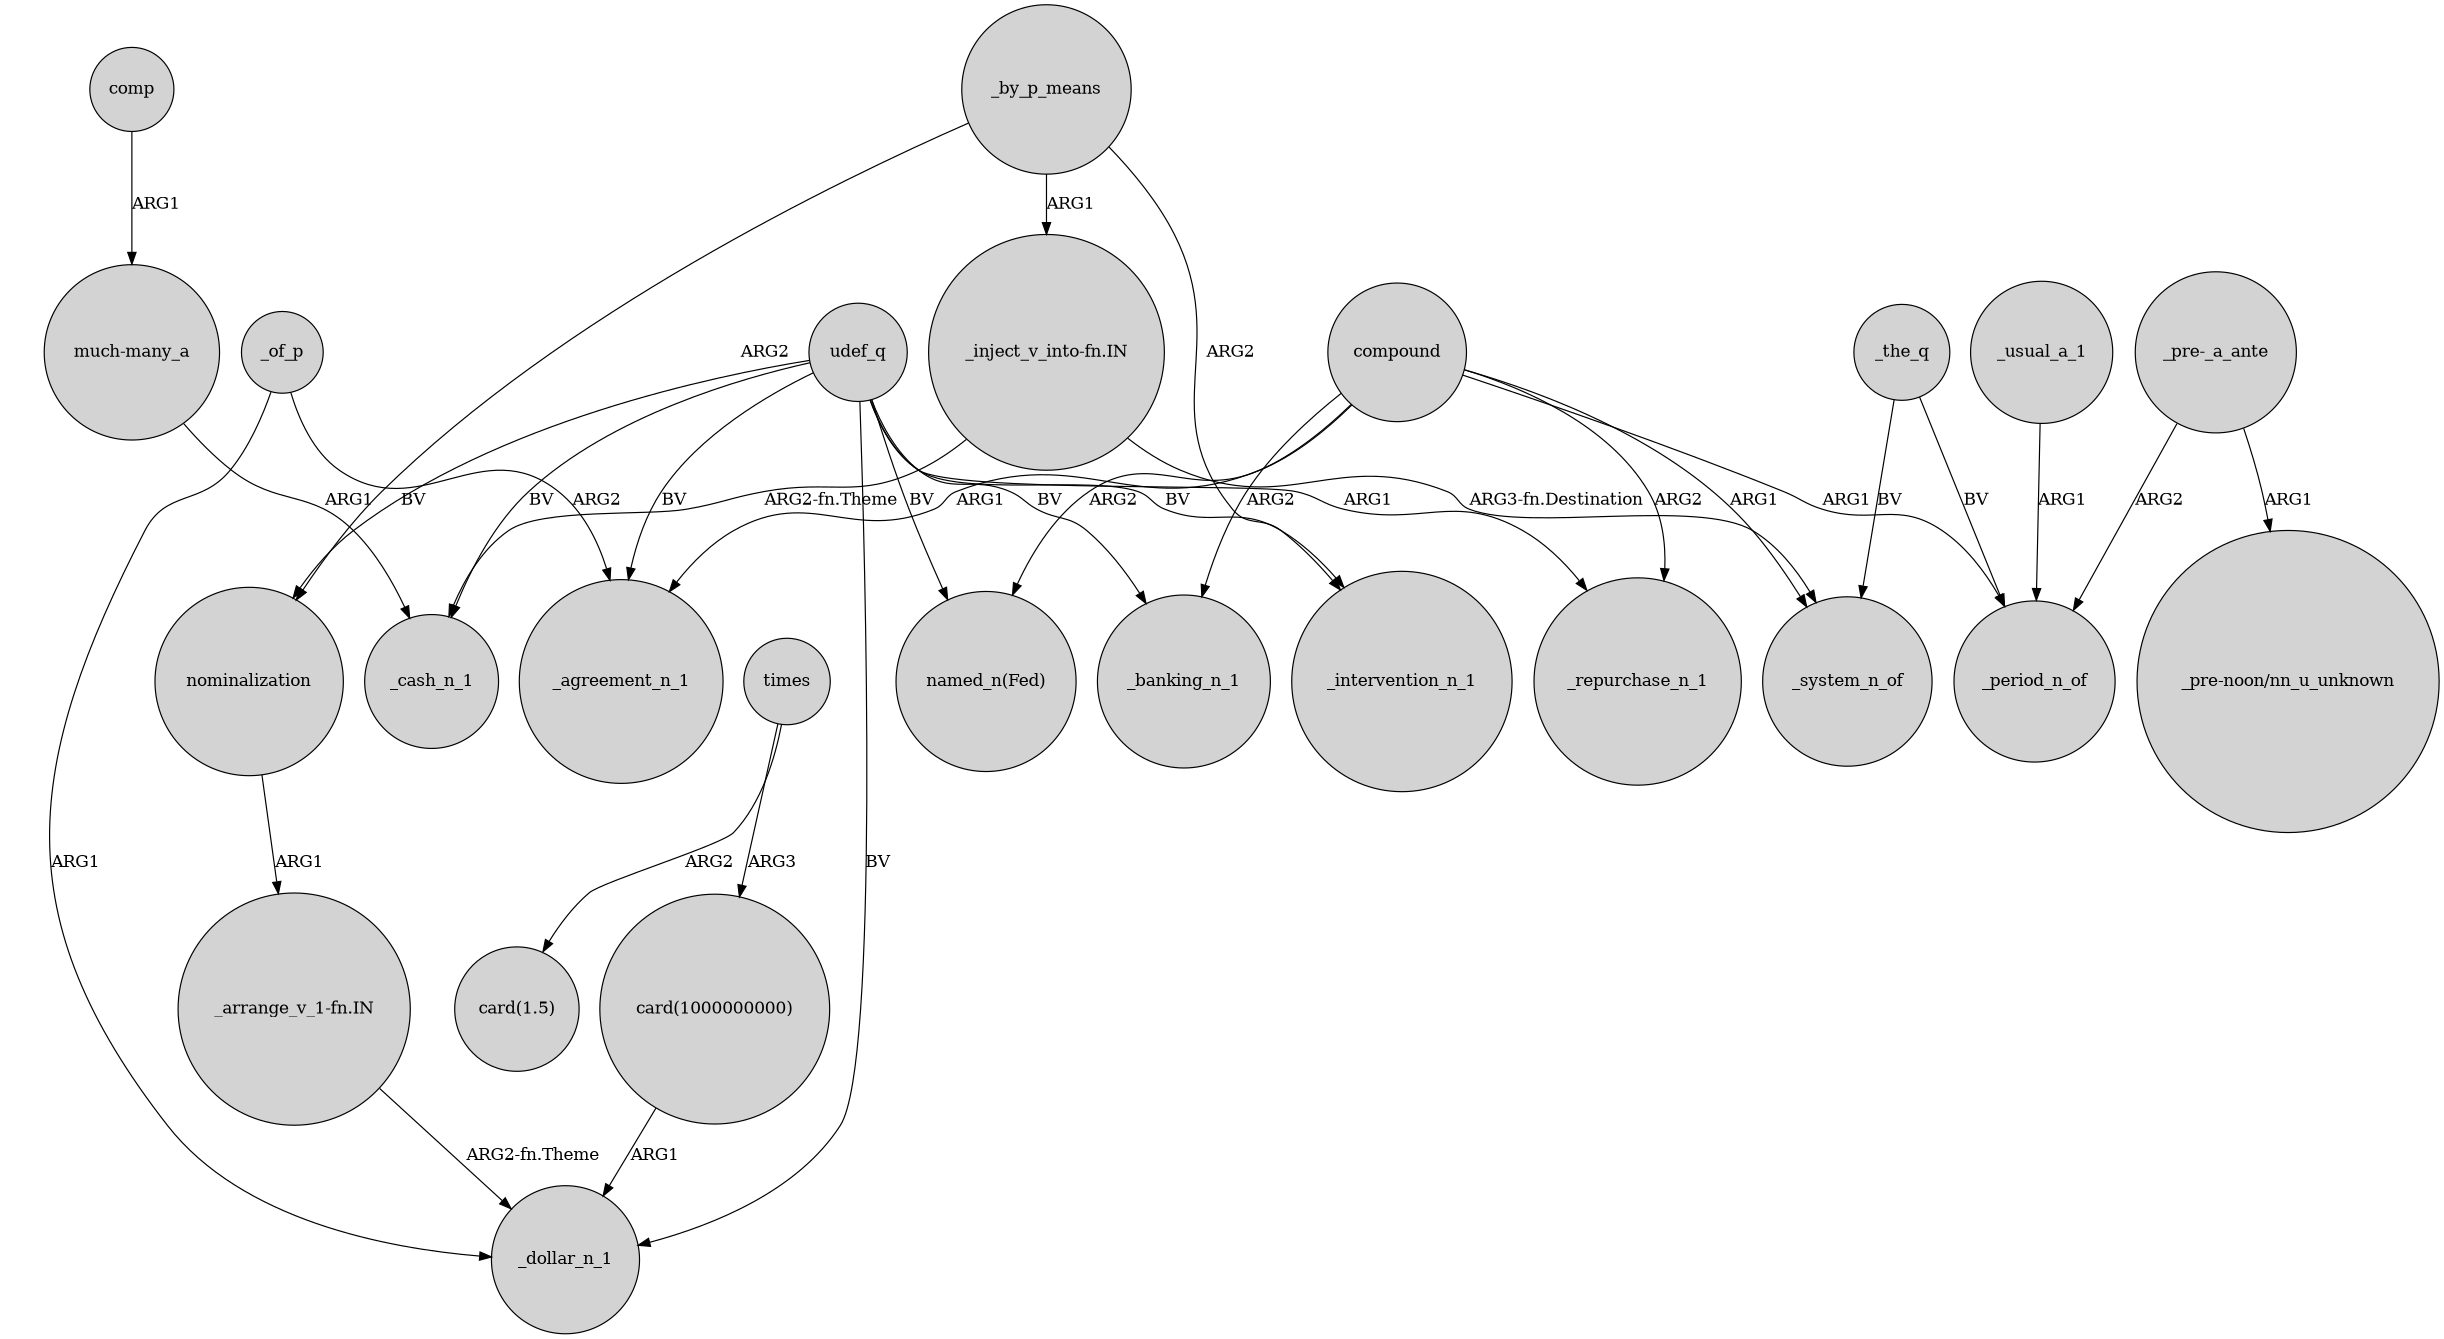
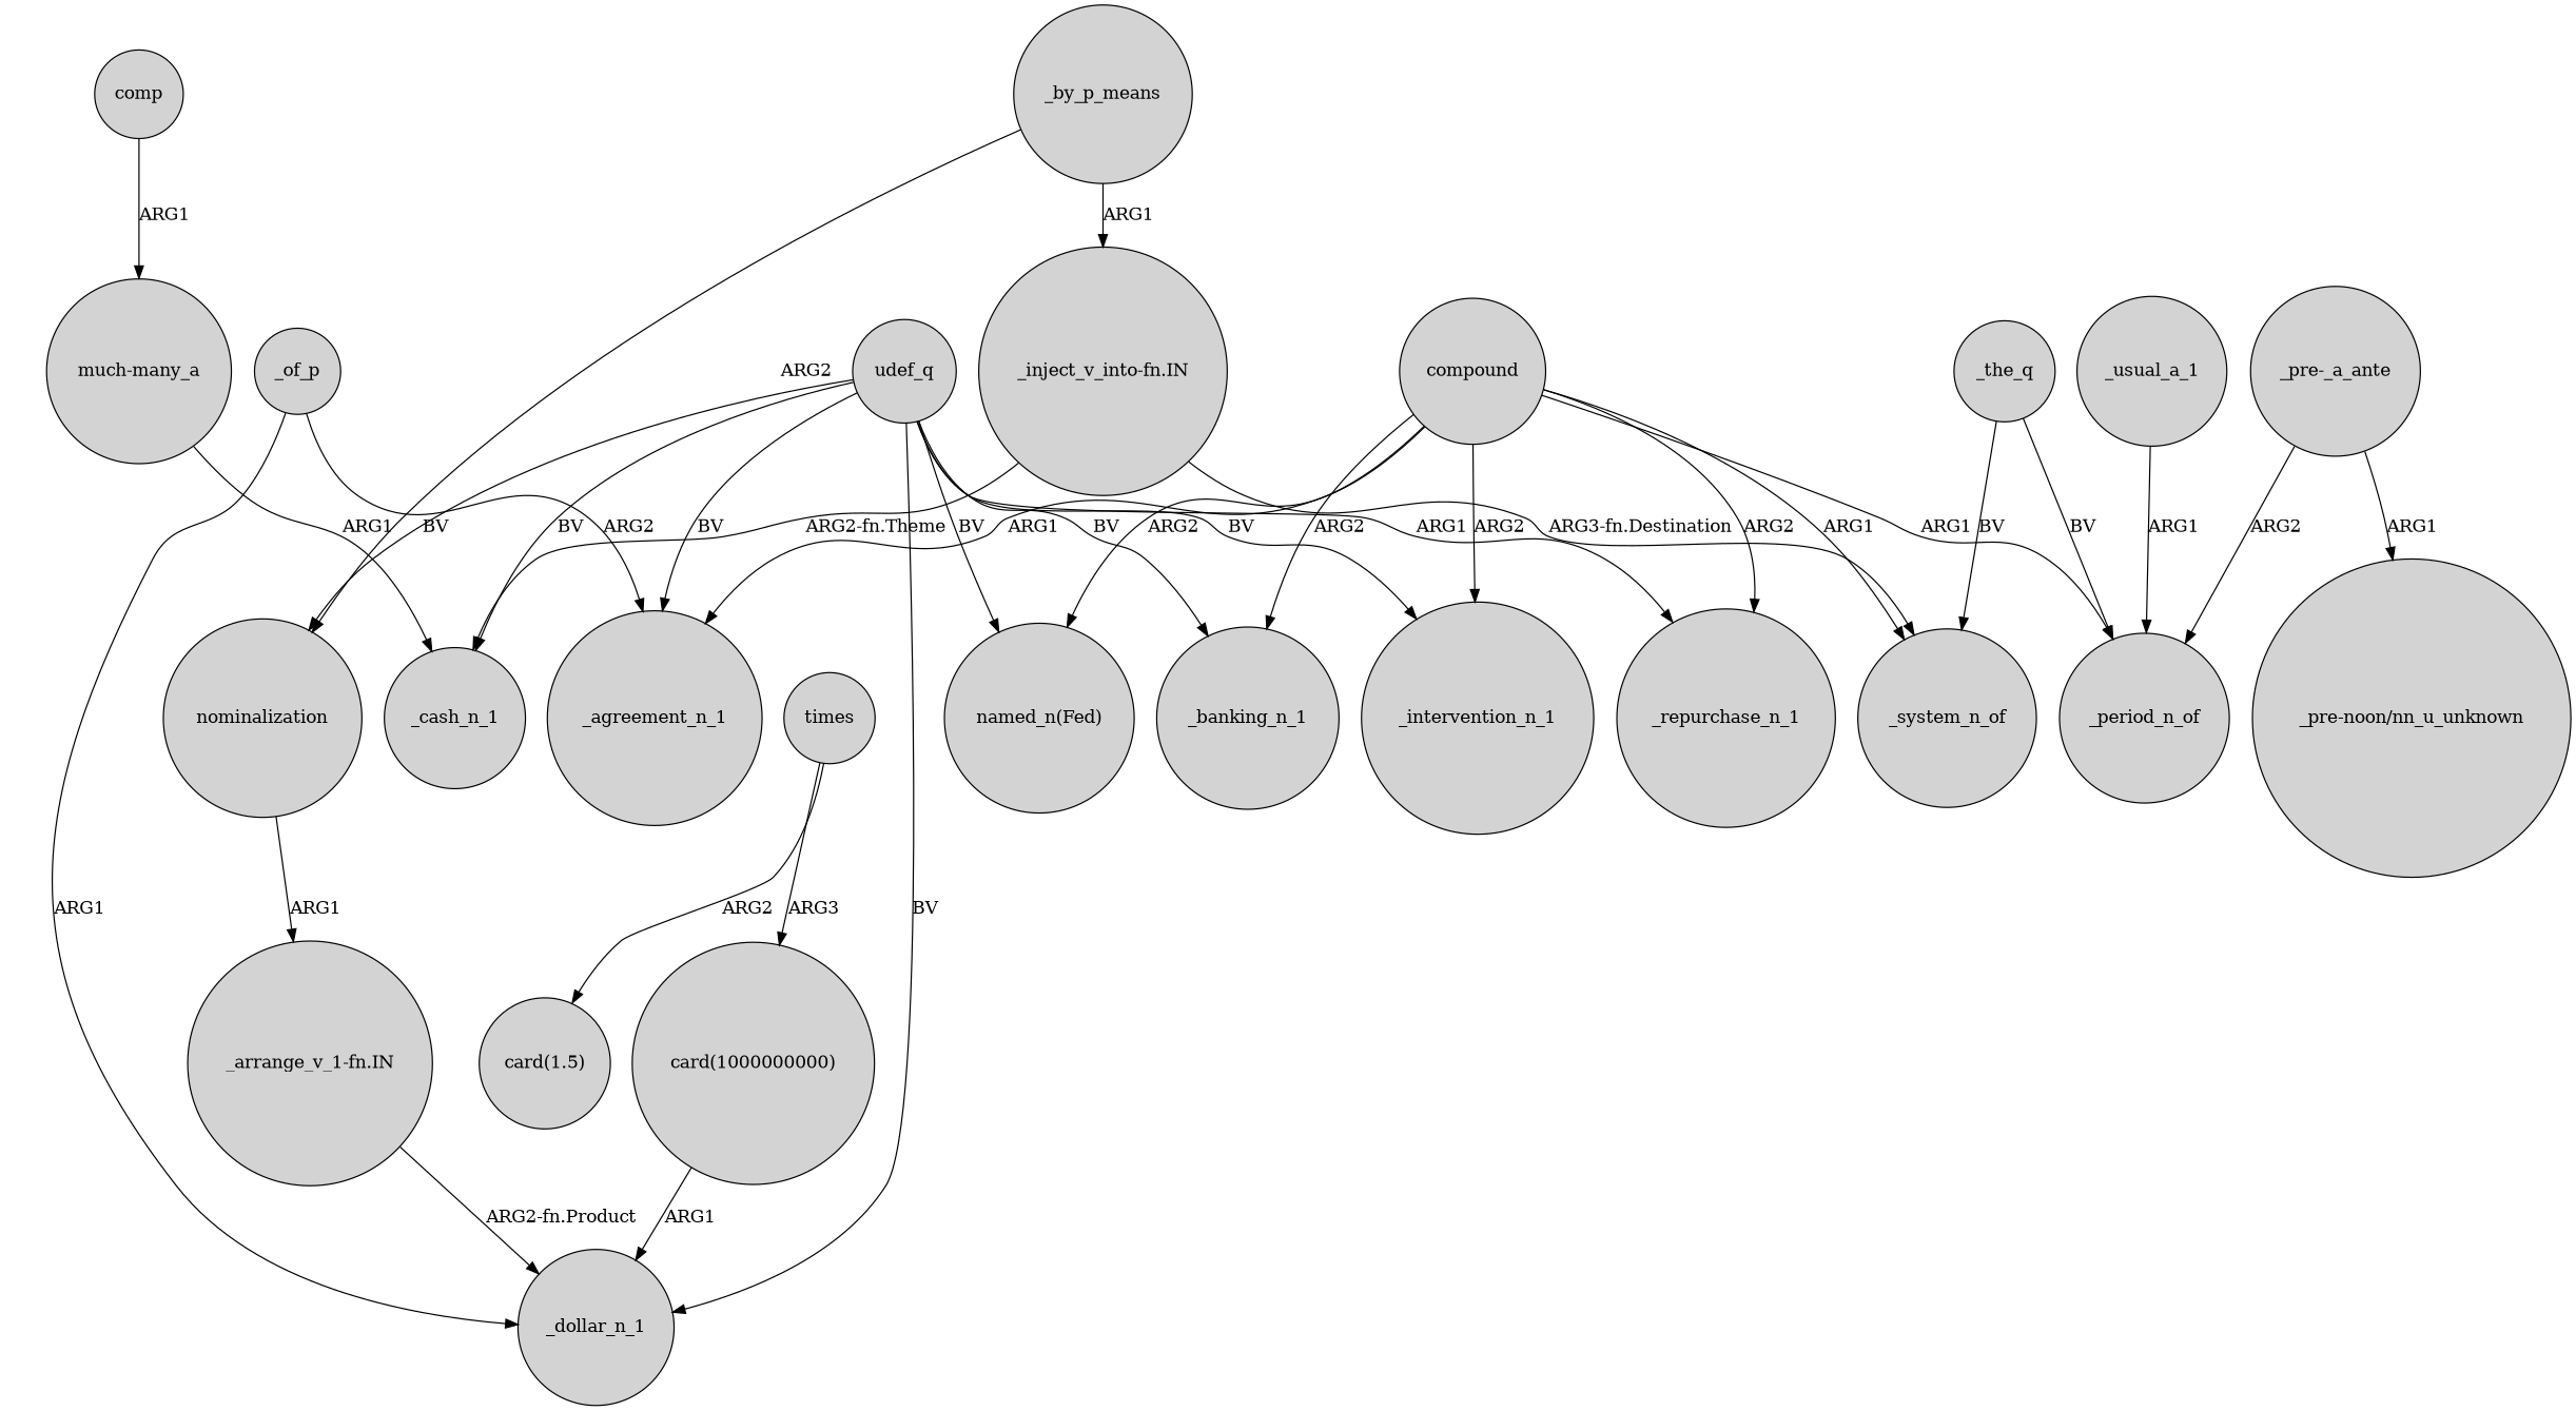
  digraph {
    node [shape=circle style=filled]
    "much-many_a"
    _cash_n_1
    nominalization
    "_arrange_v_1-fn.IN"
    _dollar_n_1
    _of_p
    _agreement_n_1
    udef_q
    _intervention_n_1
    "named_n(Fed)"
    _banking_n_1
    _repurchase_n_1
    _by_p_means
    "_inject_v_into-fn.IN"
    _system_n_of
    compound
    _period_n_of
    times
    "card(1.5)"
    "card(1000000000)"
    "_pre-_a_ante"
    "_pre-noon/nn_u_unknown"
    _the_q
    _usual_a_1
    comp
    "much-many_a" -> _cash_n_1 [label=ARG1]
    nominalization -> "_arrange_v_1-fn.IN" [label=ARG1]
-   "_arrange_v_1-fn.IN" -> _dollar_n_1 [label="ARG2-fn.Theme"]
+   "_arrange_v_1-fn.IN" -> _dollar_n_1 [label="ARG2-fn.Product"]
    _of_p -> _dollar_n_1 [label=ARG1]
    _of_p -> _agreement_n_1 [label=ARG2]
    udef_q -> _cash_n_1 [label=BV]
    udef_q -> nominalization [label=BV]
    udef_q -> _dollar_n_1 [label=BV]
    udef_q -> _agreement_n_1 [label=BV]
    udef_q -> _intervention_n_1 [label=BV]
    udef_q -> "named_n(Fed)" [label=BV]
    udef_q -> _banking_n_1 [label=BV]
    udef_q -> _repurchase_n_1 [label=ARG1]
    _by_p_means -> nominalization [label=ARG2]
    _by_p_means -> "_inject_v_into-fn.IN" [label=ARG1]
    "_inject_v_into-fn.IN" -> _cash_n_1 [label="ARG2-fn.Theme"]
    "_inject_v_into-fn.IN" -> _system_n_of [label="ARG3-fn.Destination"]
    compound -> _agreement_n_1 [label=ARG1]
-   _by_p_means -> _intervention_n_1 [label=ARG2]
+   compound -> _intervention_n_1 [label=ARG2]
    compound -> "named_n(Fed)" [label=ARG2]
    compound -> _banking_n_1 [label=ARG2]
    compound -> _repurchase_n_1 [label=ARG2]
    compound -> _system_n_of [label=ARG1]
    compound -> _period_n_of [label=ARG1]
    times -> "card(1.5)" [label=ARG2]
    times -> "card(1000000000)" [label=ARG3]
    "card(1000000000)" -> _dollar_n_1 [label=ARG1]
    "_pre-_a_ante" -> _period_n_of [label=ARG2]
    "_pre-_a_ante" -> "_pre-noon/nn_u_unknown" [label=ARG1]
    _the_q -> _system_n_of [label=BV]
    _the_q -> _period_n_of [label=BV]
    _usual_a_1 -> _period_n_of [label=ARG1]
    comp -> "much-many_a" [label=ARG1]
  }
